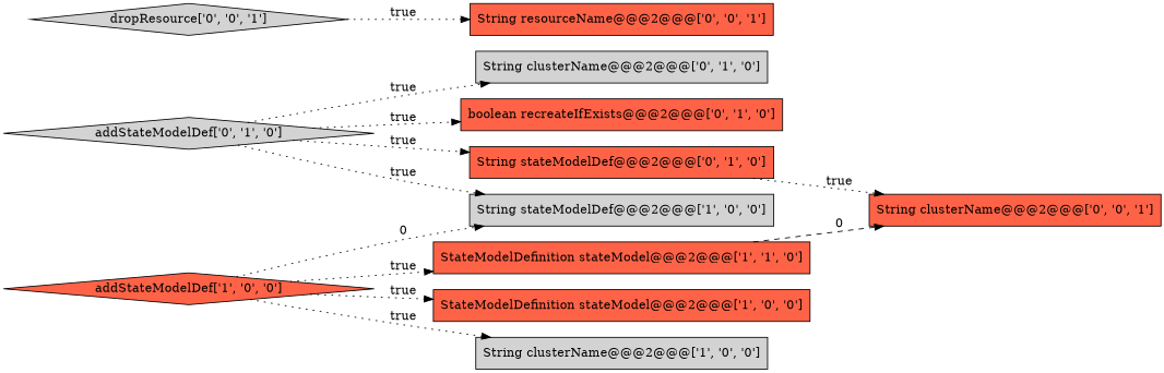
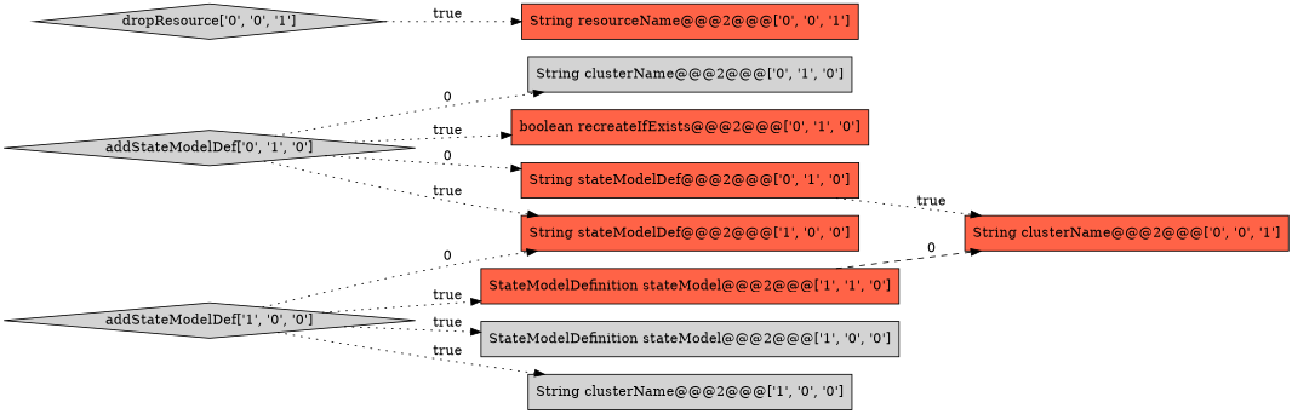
  digraph {
    rankdir=LR
    node [fillcolor=tomato shape=box style=filled]
    edge [style=dotted]
    n1 [fillcolor=lightgray label="String clusterName@@@2@@@['0', '1', '0']"]
    n2 [label="StateModelDefinition stateModel@@@2@@@['1', '1', '0']"]
    n3 [label="String clusterName@@@2@@@['0', '0', '1']"]
    n4 [label="boolean recreateIfExists@@@2@@@['0', '1', '0']"]
    n5 [fillcolor=lightgray label="addStateModelDef['0', '1', '0']" shape=diamond]
    n6 [label="String stateModelDef@@@2@@@['0', '1', '0']"]
-   n7 [fillcolor=lightgray label="String stateModelDef@@@2@@@['1', '0', '0']"]
-   n8 [label="StateModelDefinition stateModel@@@2@@@['1', '0', '0']"]
-   n9 [label="addStateModelDef['1', '0', '0']" shape=diamond]
+   n7 [label="String stateModelDef@@@2@@@['1', '0', '0']"]
+   n8 [fillcolor=lightgray label="StateModelDefinition stateModel@@@2@@@['1', '0', '0']"]
+   n9 [fillcolor=lightgray label="addStateModelDef['1', '0', '0']" shape=diamond]
    n10 [fillcolor=lightgray label="String clusterName@@@2@@@['1', '0', '0']"]
    n11 [fillcolor=lightgray label="dropResource['0', '0', '1']" shape=diamond]
    n12 [label="String resourceName@@@2@@@['0', '0', '1']"]
    n2 -> n3 [label=0 style=dashed]
-   n5 -> n1 [label=true]
+   n5 -> n1 [label=0]
    n5 -> n4 [label=true]
-   n5 -> n6 [label=true]
+   n5 -> n6 [label=0]
    n5 -> n7 [label=true]
    n6 -> n3 [label=true]
    n9 -> n2 [label=true]
    n9 -> n7 [label=0]
    n9 -> n8 [label=true]
    n9 -> n10 [label=true]
    n11 -> n12 [label=true]
  }
